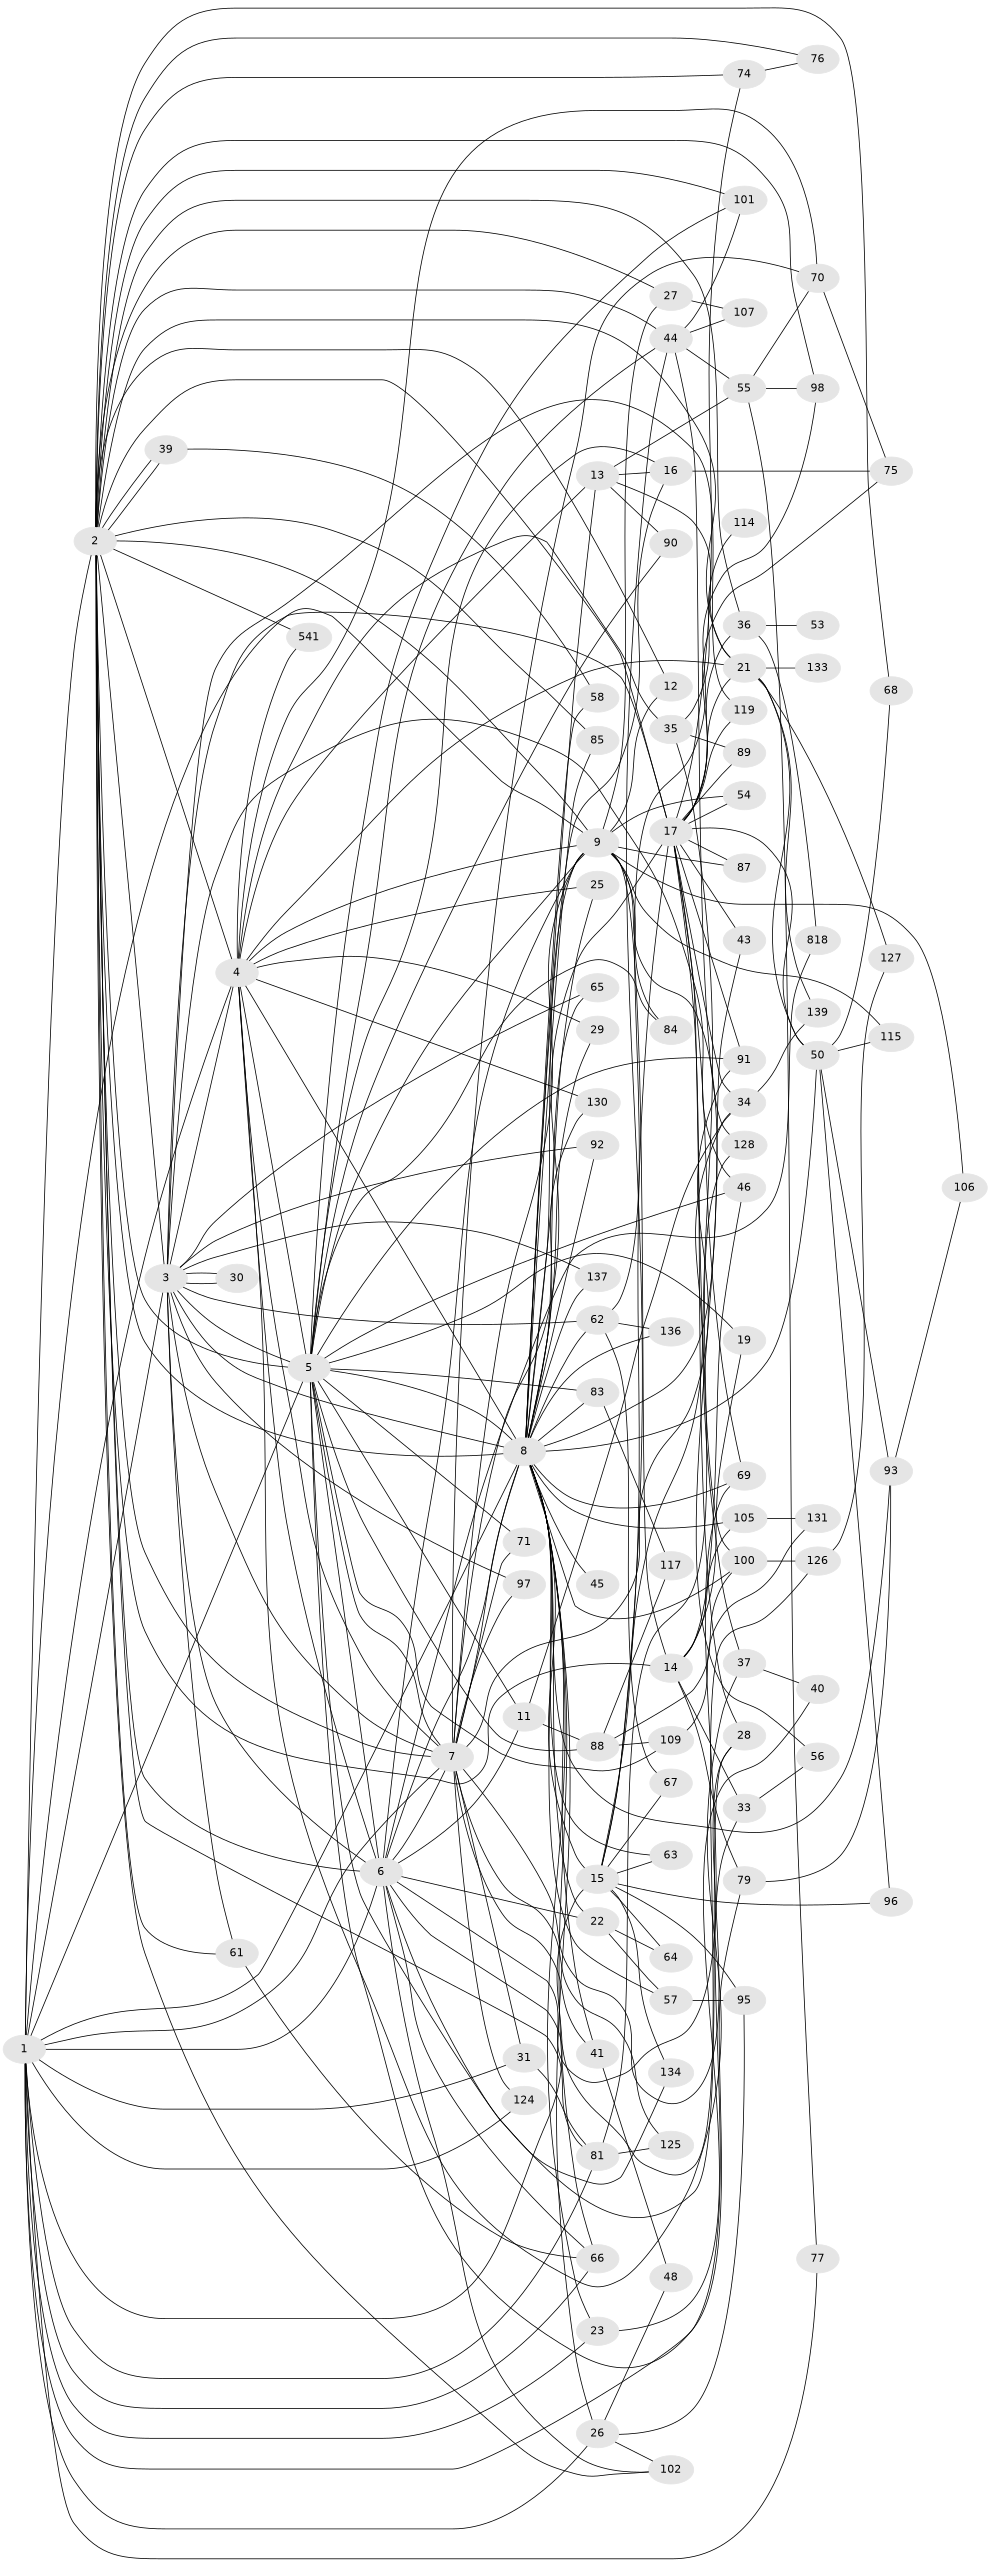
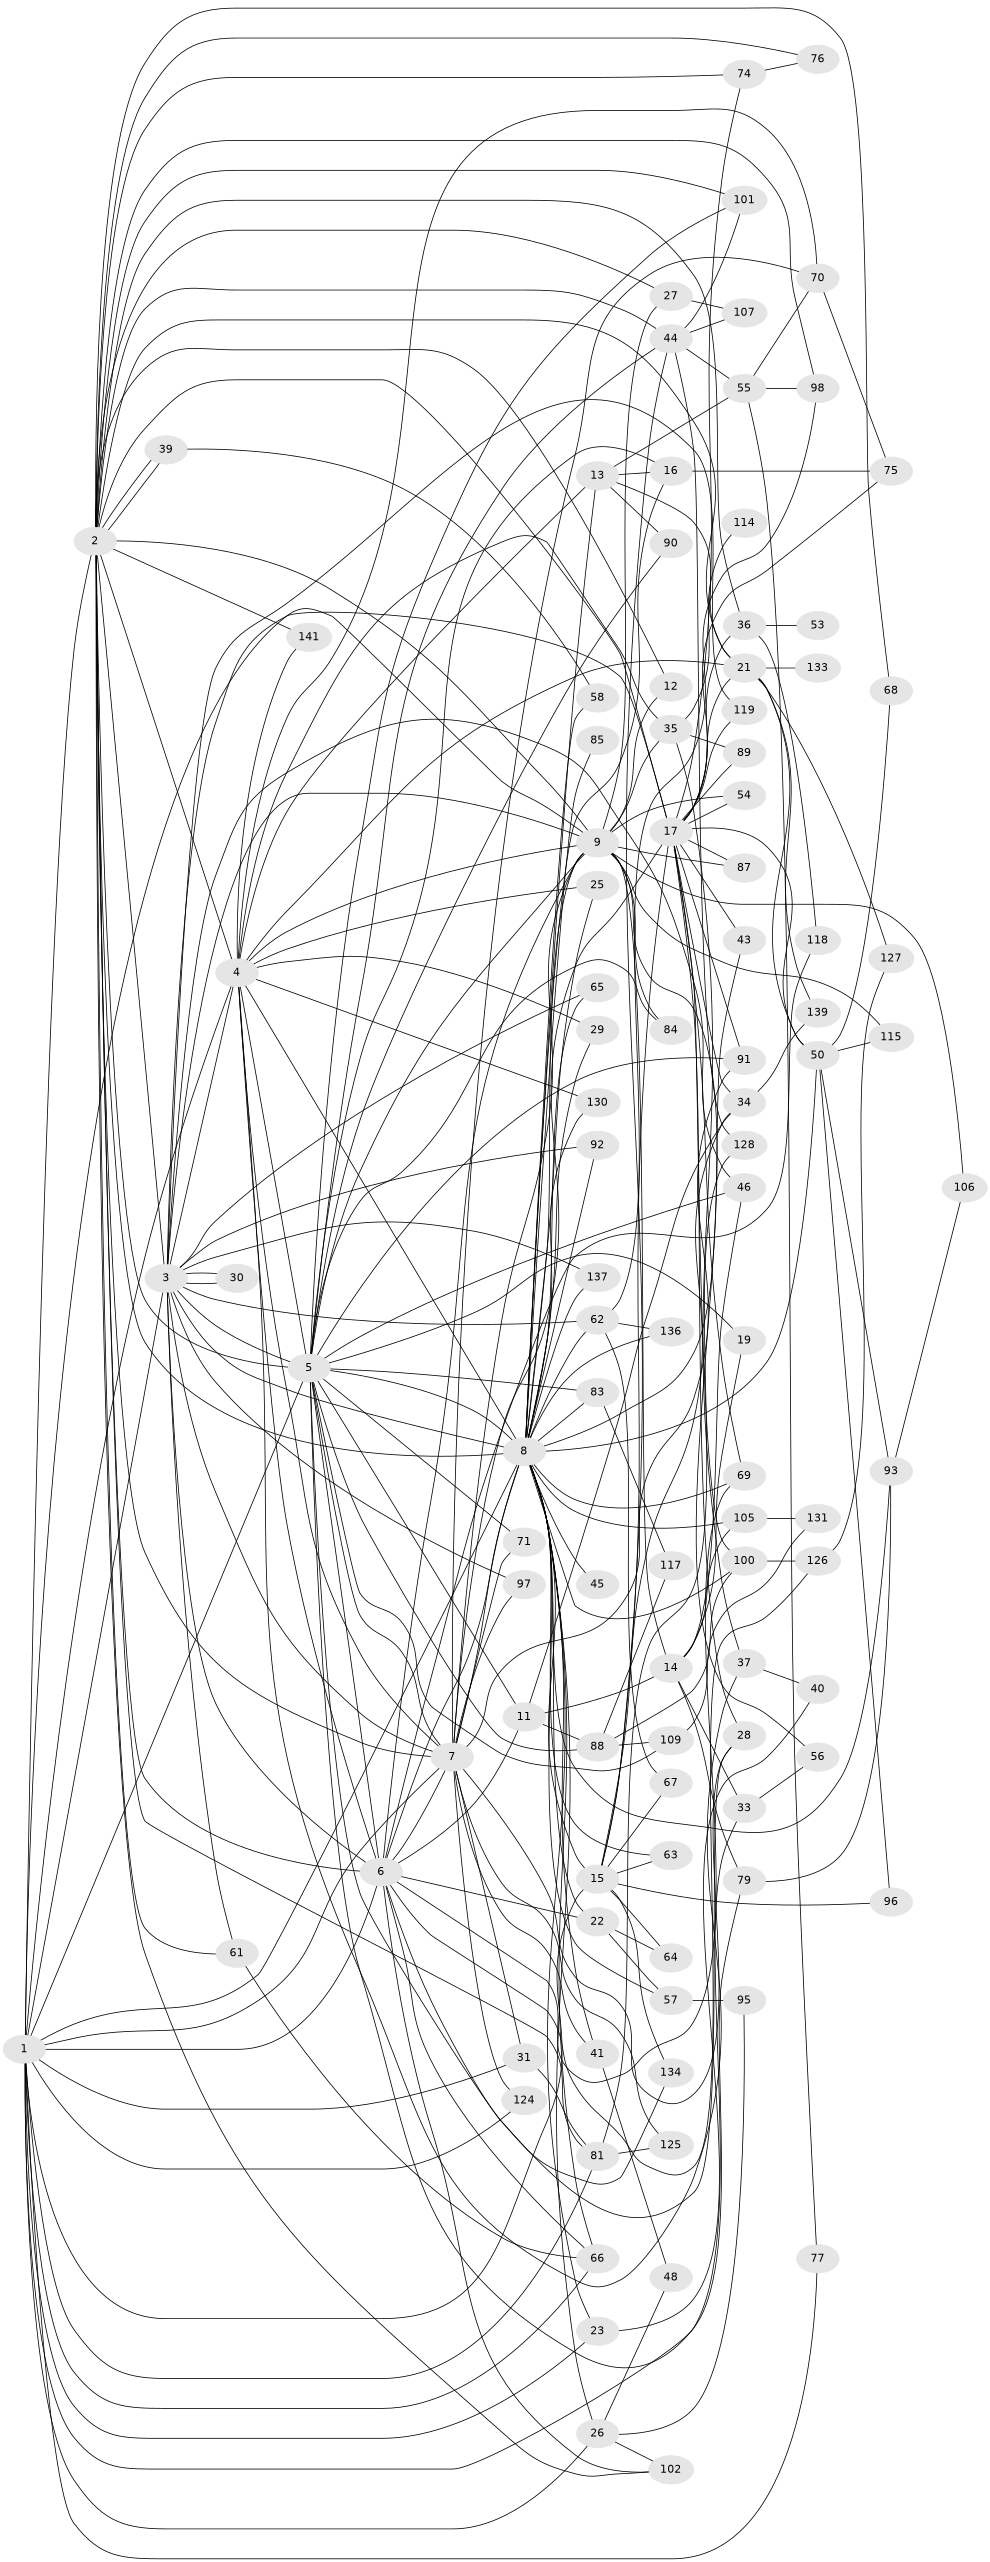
  graph {
    fontname="DejaVu Sans"
    rankdir=LR
    node [color=gray90 fontname="DejaVu Sans" style=filled]
    edge [fontname="DejaVu Sans"]
    1 [super="+113"]
    2 [super="+20"]
    3 [super="+111"]
    4 [super="+78"]
    5 [super="+49"]
    6 [super="+94"]
    7 [super="+140"]
    8 [super="+10"]
    9 [super="+60"]
    15 [super="+59"]
    23
    26 [super="+122"]
    31 [super="+42"]
    33
    66 [super="+73"]
    77
    81 [super="+82"]
    124
    12 [super="+32"]
    14 [super="+47"]
    17 [super="+24"]
    21 [super="+38"]
    27 [super="+121"]
    36
    39
    44 [super="+72"]
    61 [super="+110"]
    68
    74
    76
    85
    98 [super="+129"]
    101 [super="+138"]
    102 [super="+132"]
-   141 [label=541]
+   141
    30
    46 [super="+112"]
    62 [super="+116"]
    65
    92
    97
    119
    137
    13 [super="+108"]
    25
    29
    35
    37
    70 [super="+80"]
    130
    11
    16 [super="+18"]
    19
    71
    79
    83
    84
    88 [super="+103"]
    90
    91 [super="+123"]
    109
    134
    22
    28
    69 [super="+135"]
-   118 [label=818]
+   118
    126
    41
    125
    43
    45
    50 [super="+51"]
    57
    58
    63
    93 [super="+99"]
    100
    105
    136
    54
    56
    87
    106
    115
    34 [super="+52"]
    64
    67
    95
    96
    40
    48
    128
    75
    89
    127
    133
    139
    107 [super="+120"]
    53
    55 [super="+104"]
    114
    117
    131
    1 -- 2 [weight=2]
    1 -- 3
    1 -- 4
    1 -- 5
    1 -- 6
    1 -- 7
    1 -- 8 [weight=2]
    1 -- 9
    1 -- 15
    1 -- 23
    1 -- 26
    1 -- 31
    1 -- 33
    1 -- 66
    1 -- 77
    1 -- 81
    1 -- 124
    2 -- 3
    2 -- 4
    2 -- 5
    2 -- 6
    2 -- 7
    2 -- 8 [weight=2]
    2 -- 9
    2 -- 81
    2 -- 12
-   2 -- 14
+   11 -- 14
    2 -- 17
    2 -- 21
    2 -- 27
    2 -- 36
    2 -- 39
    2 -- 39
    2 -- 44
    2 -- 61
    2 -- 68
    2 -- 74
    2 -- 76
-   2 -- 85
    2 -- 98
    2 -- 101
    2 -- 102
    2 -- 141
    3 -- 4
    3 -- 5
    3 -- 6 [weight=2]
    3 -- 7
    3 -- 8 [weight=2]
+   3 -- 9
    3 -- 17
    3 -- 61
    3 -- 30
    3 -- 30
    3 -- 46
    3 -- 62
    3 -- 65
    3 -- 92
    3 -- 97
    3 -- 119
    3 -- 137
    4 -- 5
    4 -- 6
    4 -- 7
    4 -- 8 [weight=3]
    4 -- 9
    4 -- 21
    4 -- 141
    4 -- 13
    4 -- 25
    4 -- 29
    4 -- 35
    4 -- 37
    4 -- 70
    4 -- 130
    5 -- 6
    5 -- 7
    5 -- 8 [weight=3]
    5 -- 9 [weight=2]
    5 -- 44
    5 -- 101
    5 -- 46
    5 -- 11
    5 -- 16
    5 -- 19
    5 -- 71
    5 -- 79
    5 -- 83
    5 -- 84
    5 -- 88
    5 -- 90
    5 -- 91
    5 -- 109
    5 -- 134
    6 -- 7
    6 -- 8 [weight=2]
    6 -- 9
    6 -- 66
    6 -- 102
    6 -- 11
    6 -- 22
    6 -- 28
    6 -- 69
    6 -- 118
    6 -- 126
    7 -- 8 [weight=3]
    7 -- 9
    7 -- 31 [weight=2]
    7 -- 124
    7 -- 17
    7 -- 97
    7 -- 70
    7 -- 71
    7 -- 91
    7 -- 28
    7 -- 41
    7 -- 125
    8 -- 9 [weight=2]
    8 -- 15 [weight=2]
    8 -- 23
    8 -- 26
    8 -- 66
    8 -- 85
    8 -- 62
    8 -- 65
    8 -- 92
    8 -- 137
    8 -- 13
    8 -- 25
    8 -- 29
    8 -- 130
    8 -- 16
    8 -- 83
    8 -- 22
    8 -- 69
    8 -- 41
    8 -- 43
    8 -- 45
    8 -- 50
    8 -- 57
    8 -- 58
    8 -- 63
    8 -- 93
    8 -- 100
    8 -- 105
    8 -- 136
    9 -- 12 [weight=2]
    9 -- 14 [weight=2]
    9 -- 27 [weight=2]
+   9 -- 35
    9 -- 84
    9 -- 54
    9 -- 56
    9 -- 87
    9 -- 106
    9 -- 115
    15 -- 17
    15 -- 44
    15 -- 134
    15 -- 63
    15 -- 34
    15 -- 64
    15 -- 67
-   15 -- 95
    15 -- 96
    23 -- 40
    26 -- 102
    26 -- 95
    26 -- 48
    31 -- 81
    33 -- 56
    81 -- 125
    81 -- 128
    14 -- 33
    14 -- 46
    14 -- 19
    14 -- 79
    14 -- 105
    17 -- 21
    17 -- 36
    17 -- 74
    17 -- 119
    17 -- 91
    17 -- 28
    17 -- 69
    17 -- 43
    17 -- 50
    17 -- 100
    17 -- 54
    17 -- 87
    17 -- 34
    17 -- 75
    17 -- 89
    21 -- 50
    21 -- 127
    21 -- 133 [weight=2]
    21 -- 139
    27 -- 107
    36 -- 118
    36 -- 53
    39 -- 58
    44 -- 101
    44 -- 128
    44 -- 107
    44 -- 55
    61 -- 66
    74 -- 76
    62 -- 98
    62 -- 136
    62 -- 67
    13 -- 21
    13 -- 16
    13 -- 90
    13 -- 55
    35 -- 37
    35 -- 89
    35 -- 114
    37 -- 40
    70 -- 75
    11 -- 88
    11 -- 34
    16 -- 75
    79 -- 93
    83 -- 117
    88 -- 109
    88 -- 100
    88 -- 117
    109 -- 131
    22 -- 57
    22 -- 64
    126 -- 127
    41 -- 48
    50 -- 68
    50 -- 93
    50 -- 115
    50 -- 96
    57 -- 95
    93 -- 106
    100 -- 126
    105 -- 131
    34 -- 139
    55 -- 77
    55 -- 98
    55 -- 70
  }
